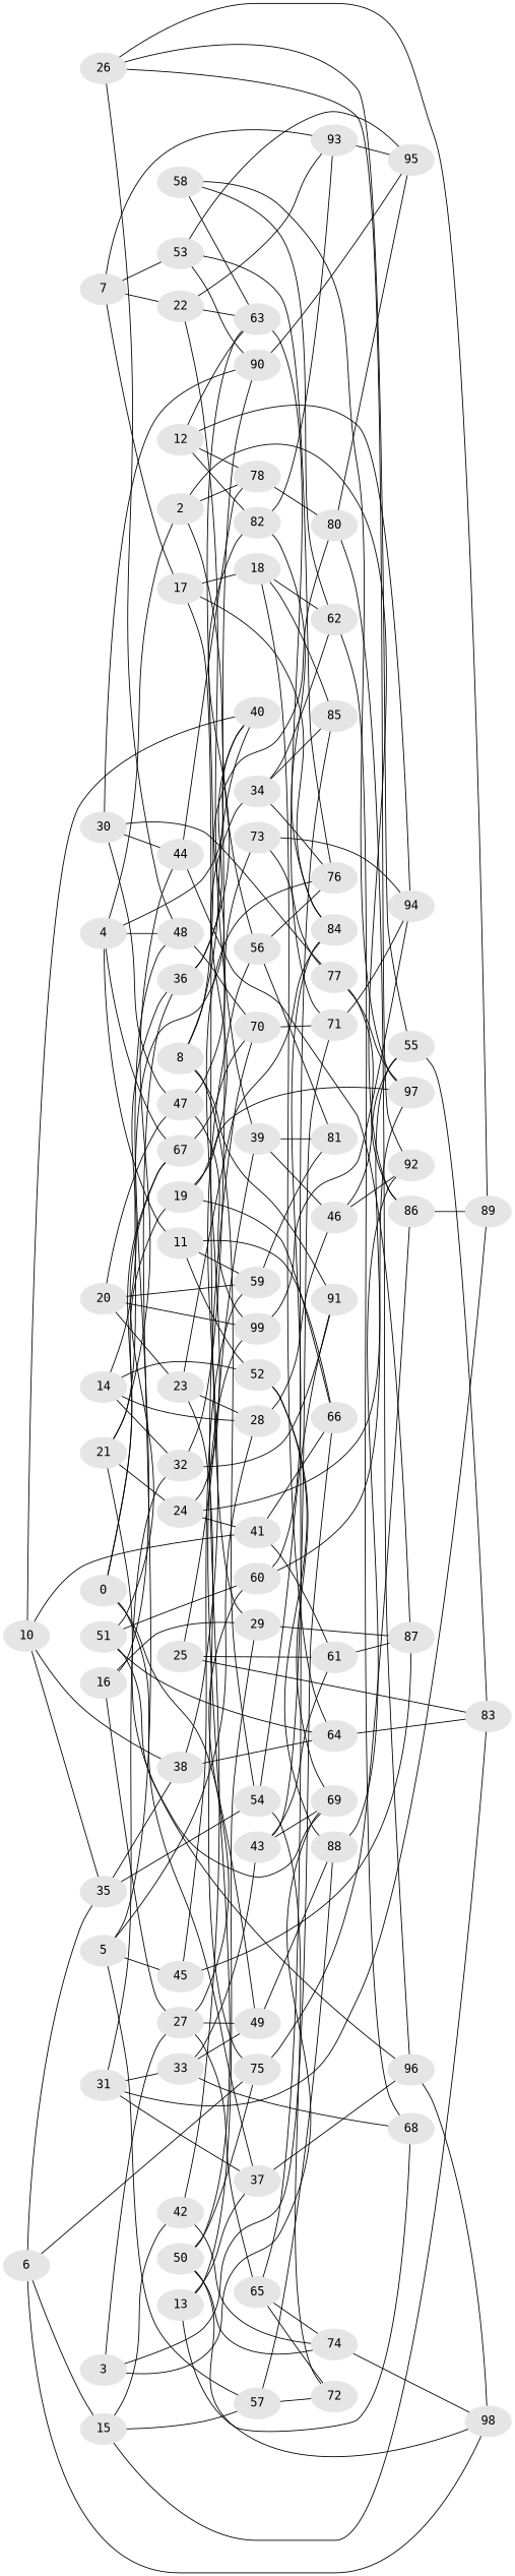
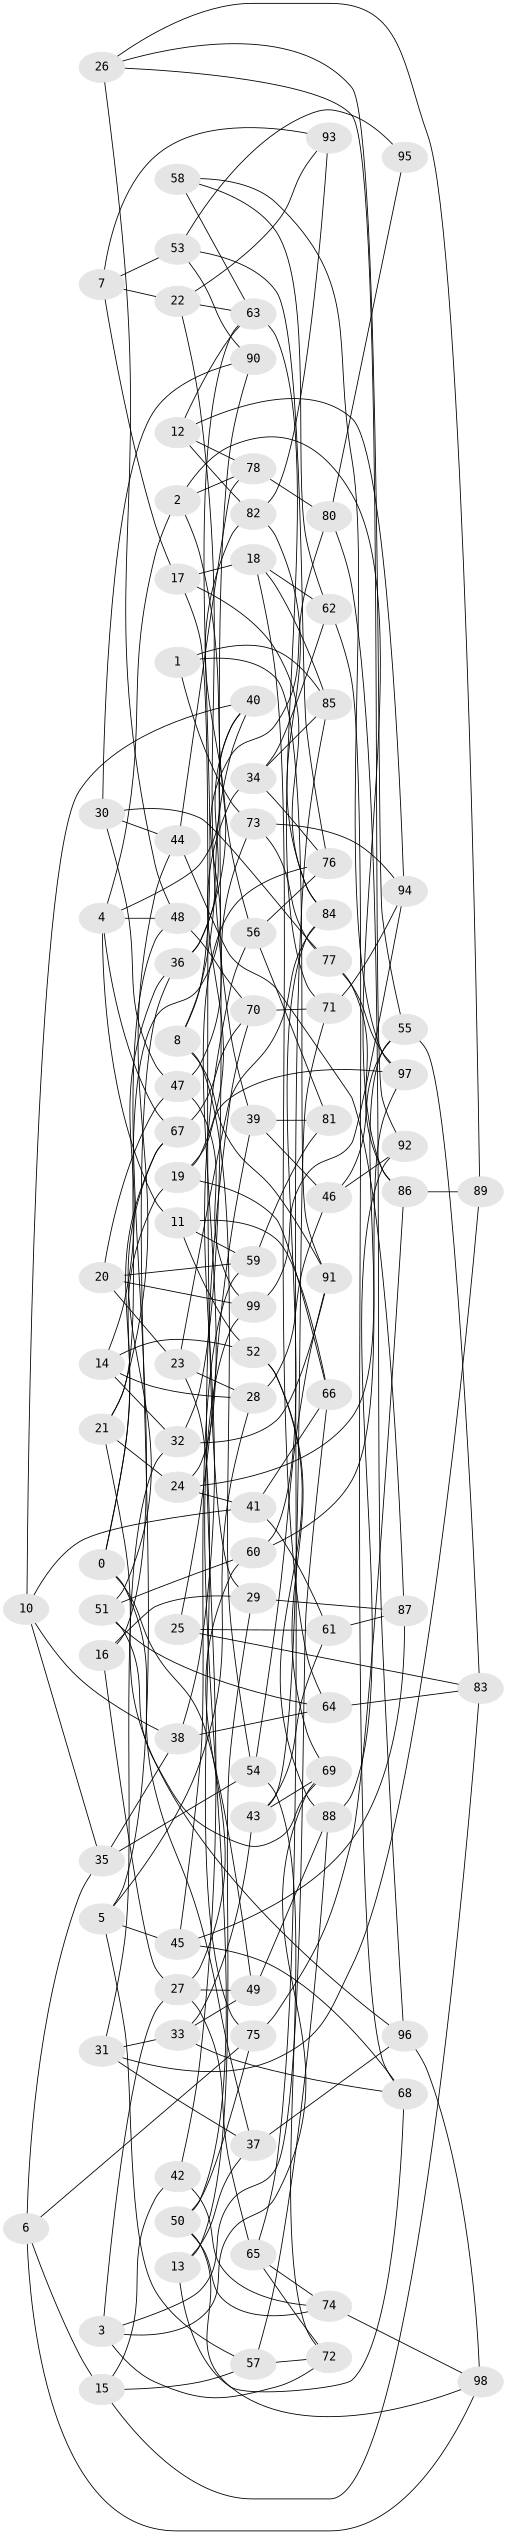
  graph {
    fontname="DejaVu Sans Mono"
    rankdir=LR
    node [color=gray90 fontname="DejaVu Sans Mono" style=filled]
    edge [fontname="DejaVu Sans Mono"]
+   1
    73
    85
    91
    2
    56
    78
    86
    94
    77
    76
    81
    80
    89
    3
    66
    69
    72
    27
    16
    48
    29
    4
    11
    40
    67
    52
    59
    70
    5
    28
    36
    45
    57
    46
    82
    68
    87
    88
    6
    15
    35
    75
    98
    42
    83
    54
    38
    7
    17
    22
    53
    93
    18
    84
    63
    39
    90
    95
    8
    58
    62
    97
    n64 [label=0]
    19
    37
    49
    34
    96
    10
    41
    64
    61
    12
    71
    13
    14
    32
    74
    60
    65
    20
    23
    47
    n85 [label=99]
    21
    24
    44
    55
    25
    26
    92
    30
    31
    33
    43
    50
    51
+   1 -- 73
+   1 -- 85
+   1 -- 91
    73 -- 94
    73 -- 77
    2 -- 56
    2 -- 78
    2 -- 86
    56 -- 76
    56 -- 81
    78 -- 80
    86 -- 89
    77 -- 86
    77 -- 97
    80 -- 95
    80 -- 96
    3 -- 66
    3 -- 69
+   3 -- 72
    3 -- 27
    27 -- 49
    27 -- 60
    27 -- 65
    16 -- 27
    16 -- 48
    16 -- 29
    48 -- 70
    29 -- 87
    4 -- 2
    4 -- 48
    4 -- 11
    4 -- 40
    4 -- 67
    11 -- 66
    11 -- 52
    11 -- 59
    67 -- 70
    52 -- 69
    52 -- 88
    59 -- 81
    70 -- 71
    5 -- 28
    5 -- 36
    5 -- 45
    5 -- 57
    28 -- 46
    36 -- 40
    36 -- 82
    45 -- 59
+   45 -- 68
    45 -- 87
    57 -- 72
    57 -- 88
    46 -- 55
    46 -- 92
    82 -- 93
    82 -- 84
    88 -- 92
    6 -- 15
    6 -- 35
    6 -- 75
    6 -- 98
    15 -- 57
    15 -- 42
    15 -- 83
    35 -- 54
    35 -- 38
    75 -- 86
    42 -- 70
    42 -- 74
    54 -- 91
    54 -- 72
    38 -- 56
    38 -- 64
    7 -- 17
    7 -- 22
    7 -- 53
    7 -- 93
    17 -- 29
    17 -- 18
    17 -- 84
    22 -- 93
    22 -- 63
    22 -- 39
    53 -- 76
    53 -- 90
    53 -- 95
-   93 -- 95
    18 -- 85
    18 -- 62
    18 -- 64
    63 -- 71
    39 -- 81
    39 -- 46
-   90 -- 95
    8 -- 91
    8 -- 40
    8 -- 54
    8 -- 63
    58 -- 63
    58 -- 62
    58 -- 97
    62 -- 68
    n64 -- 67
    n64 -- 19
    n64 -- 37
    n64 -- 49
    19 -- 66
    19 -- 97
    19 -- 34
    37 -- 96
    49 -- 88
    34 -- 85
    34 -- 76
    34 -- 62
    96 -- 98
    10 -- 40
    10 -- 35
    10 -- 38
    10 -- 41
    41 -- 66
    41 -- 61
    64 -- 83
    61 -- 87
    12 -- 78
    12 -- 94
    12 -- 82
    12 -- 63
    71 -- 94
    13 -- 29
    13 -- 68
    13 -- 37
    14 -- 52
    14 -- 28
    14 -- 36
    14 -- 32
    32 -- 91
    32 -- 90
    74 -- 98
    60 -- 84
    60 -- 97
    65 -- 85
    65 -- 72
    65 -- 74
    20 -- 59
    20 -- 23
    20 -- 47
    20 -- n85
    23 -- 28
    23 -- 75
    23 -- 84
    47 -- 73
    47 -- n85
    n85 -- 94
    21 -- 80
    21 -- 96
    21 -- 24
    21 -- 44
    24 -- 76
    24 -- 41
    24 -- 55
    44 -- 78
    44 -- 87
    55 -- 83
    25 -- 83
    25 -- 39
    25 -- 61
    26 -- 89
    26 -- 48
    26 -- 55
    26 -- 92
    30 -- 77
    30 -- 90
    30 -- 47
    30 -- 44
    31 -- 89
    31 -- 37
    31 -- 32
    31 -- 33
    33 -- 68
    33 -- 49
    33 -- 43
    43 -- 69
    43 -- 61
    43 -- 71
    50 -- 75
    50 -- 98
    50 -- 74
    50 -- n85
    51 -- 69
    51 -- 67
    51 -- 64
    51 -- 60
  }
